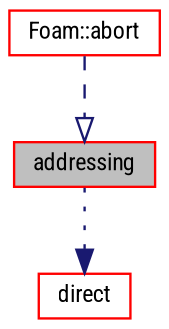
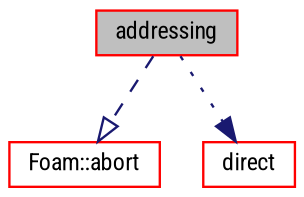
  digraph {
    fontname="Roboto Condensed"
    rankdir=TB
    node [color=red fontname="Roboto Condensed" fontsize=10 shape=record]
    edge [color=midnightblue fontname="Roboto Condensed" fontsize=10 labelfontname=FreeSans labelfontsize=10]
    n1 [fillcolor=grey75 fontcolor=black height=0.2 label=addressing style=filled width=0.4]
    n2 [height=0.2 label="Foam::abort" width=0.4]
    n3 [height=0.2 label=direct width=0.4]
-   n2 -> n1 [arrowhead=onormal style=dashed]
+   n1 -> n2 [arrowhead=onormal style=dashed]
    n1 -> n3 [arrowhead=normal style=dotted]
  }
